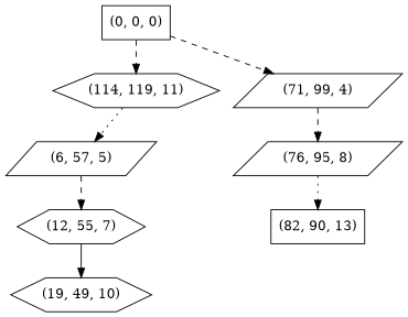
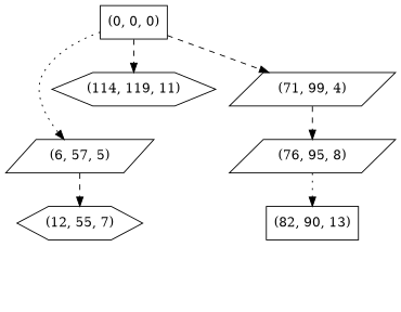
  digraph {
    node [shape=parallelogram]
    edge [style=dashed]
    "(0, 0, 0)" [shape=box]
    "(6, 57, 5)"
    "(71, 99, 4)"
    "(114, 119, 11)" [shape=hexagon]
    "(12, 55, 7)" [shape=hexagon]
    "(76, 95, 8)"
-   "(19, 49, 10)" [shape=hexagon]
    "(82, 90, 13)" [shape=box]
-   "(114, 119, 11)" -> "(6, 57, 5)" [style=dotted]
+   "(0, 0, 0)" -> "(6, 57, 5)" [style=dotted]
    "(0, 0, 0)" -> "(71, 99, 4)"
    "(0, 0, 0)" -> "(114, 119, 11)"
    "(6, 57, 5)" -> "(12, 55, 7)"
    "(71, 99, 4)" -> "(76, 95, 8)"
-   "(12, 55, 7)" -> "(19, 49, 10)" [style=solid]
    "(76, 95, 8)" -> "(82, 90, 13)" [style=dotted]
  }
